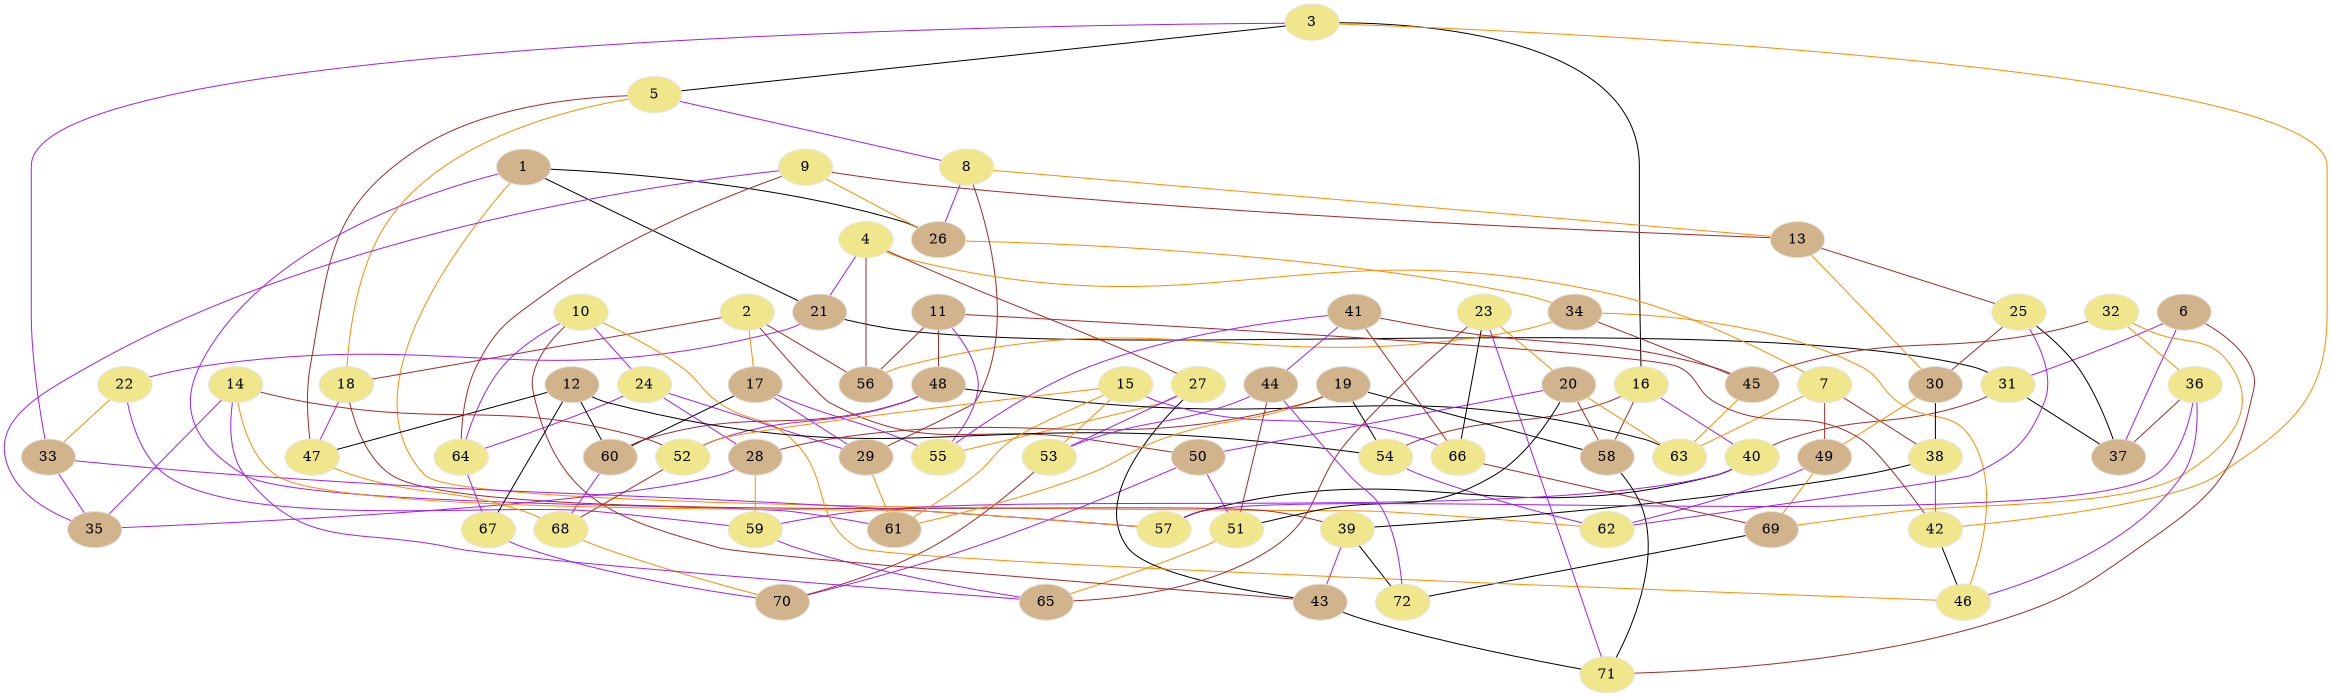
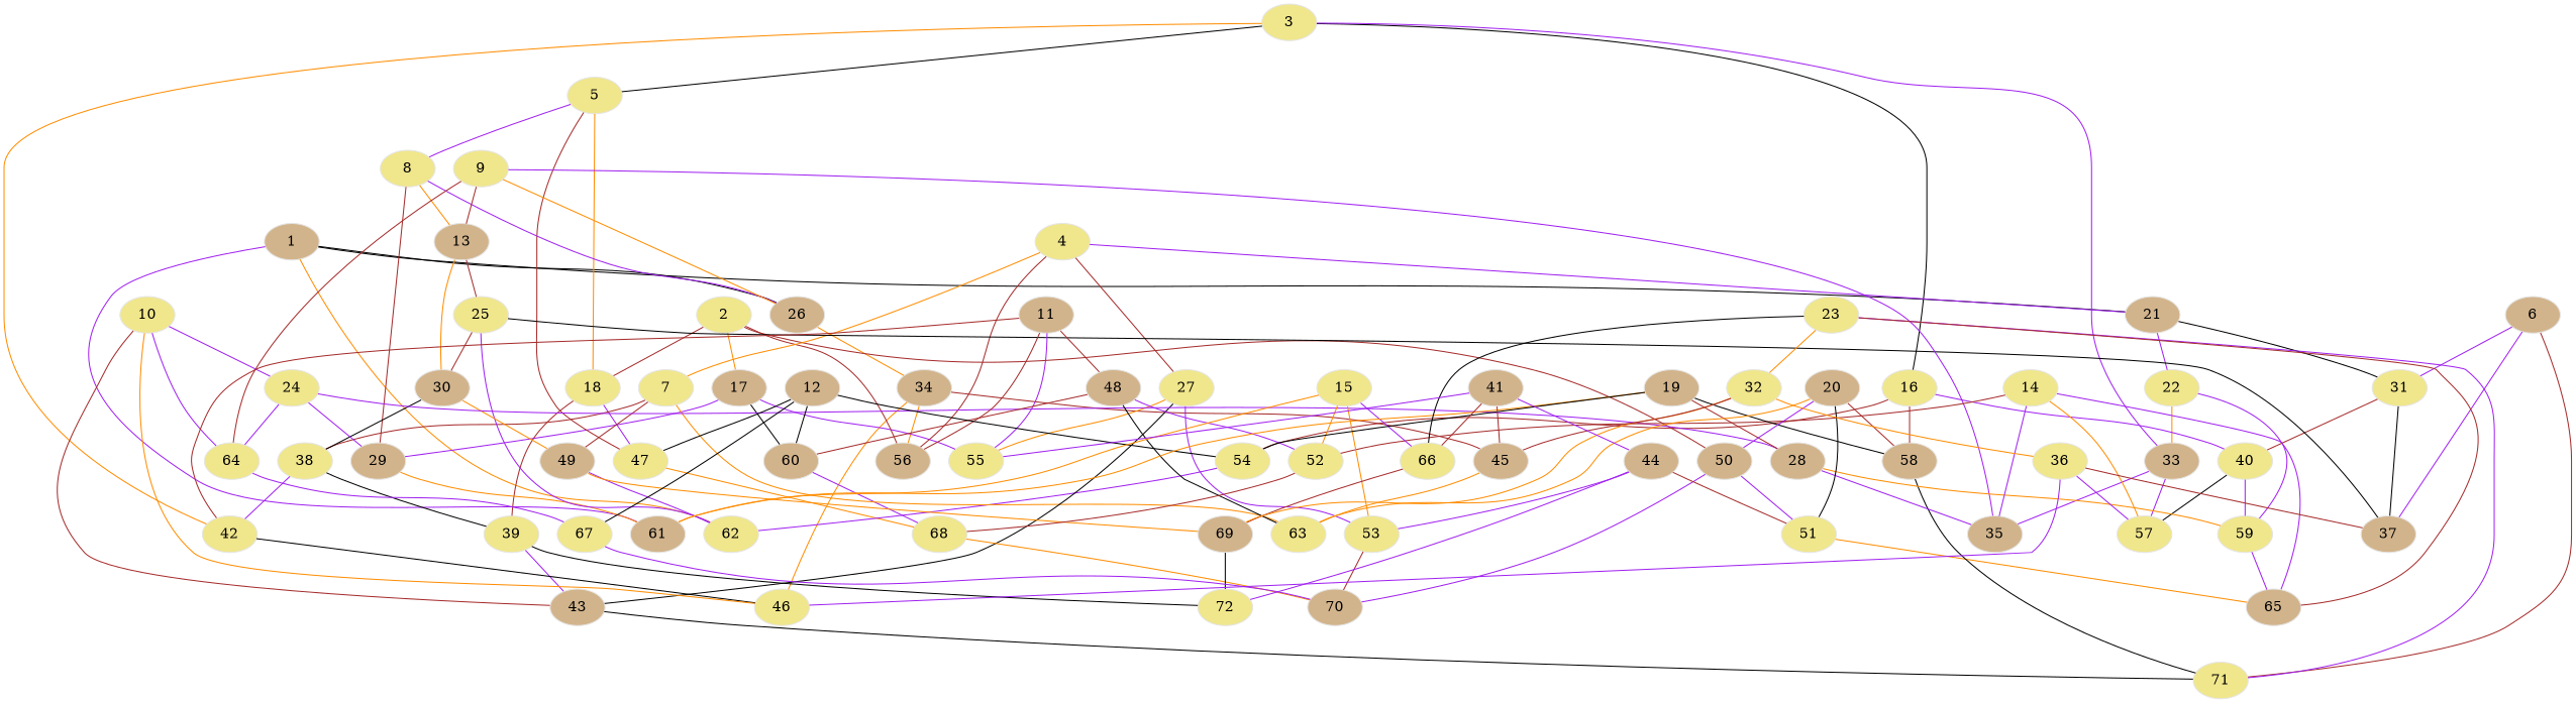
  graph {
    node [color=gray90 fillcolor=khaki style=filled]
    edge [color=purple]
    1 [fillcolor=tan]
    21 [fillcolor=tan]
    26 [fillcolor=tan]
    61 [fillcolor=tan]
    62
    22
    31
    34 [fillcolor=tan]
    17 [fillcolor=tan]
    2
    18
    50 [fillcolor=tan]
    56 [fillcolor=tan]
    29 [fillcolor=tan]
    55
    60 [fillcolor=tan]
    47
    39
    51
    70 [fillcolor=tan]
    3
    5
    16
    33 [fillcolor=tan]
    42
    8
    54
    40
    58 [fillcolor=tan]
    35 [fillcolor=tan]
    57
    46
    4
    7
    27
    38
    49 [fillcolor=tan]
    63
    43 [fillcolor=tan]
    53
    13 [fillcolor=tan]
    68
    6 [fillcolor=tan]
    37 [fillcolor=tan]
    71
    59
    69 [fillcolor=tan]
    25
    30 [fillcolor=tan]
    9
    64
    67
    10
    24
    28 [fillcolor=tan]
    11 [fillcolor=tan]
    48 [fillcolor=tan]
    52
    12 [fillcolor=tan]
    14
    65 [fillcolor=tan]
    15
    66
    72
    19 [fillcolor=tan]
    20 [fillcolor=tan]
    23
    32
    36
    45 [fillcolor=tan]
    41 [fillcolor=tan]
    44 [fillcolor=tan]
    1 -- 21 [color=black]
    1 -- 26 [color=black]
    1 -- 61
    1 -- 62 [color=darkorange]
    21 -- 22
    21 -- 31 [color=black]
    26 -- 34 [color=darkorange]
    22 -- 33 [color=darkorange]
    22 -- 59
    31 -- 40 [color=brown]
    31 -- 37 [color=black]
    34 -- 56 [color=darkorange]
    34 -- 46 [color=darkorange]
    34 -- 45 [color=brown]
    17 -- 29
    17 -- 55
    17 -- 60 [color=black]
    2 -- 17 [color=darkorange]
    2 -- 18 [color=brown]
    2 -- 50 [color=brown]
    2 -- 56 [color=brown]
    18 -- 47
    18 -- 39 [color=brown]
    50 -- 51
    50 -- 70
    29 -- 61 [color=darkorange]
    60 -- 68
    47 -- 68 [color=darkorange]
    39 -- 43
    39 -- 72 [color=black]
    51 -- 65 [color=darkorange]
    3 -- 5 [color=black]
    3 -- 16 [color=black]
    3 -- 33
    3 -- 42 [color=darkorange]
    5 -- 18 [color=darkorange]
    5 -- 47 [color=brown]
    5 -- 8
    16 -- 54 [color=brown]
    16 -- 40
    16 -- 58 [color=brown]
    33 -- 35
    33 -- 57
    42 -- 46 [color=black]
    8 -- 26
    8 -- 29 [color=brown]
    8 -- 13 [color=darkorange]
    54 -- 62
    40 -- 57 [color=black]
    40 -- 59
    58 -- 71 [color=black]
    4 -- 21
    4 -- 56 [color=brown]
    4 -- 7 [color=darkorange]
    4 -- 27 [color=brown]
    7 -- 38 [color=brown]
    7 -- 49 [color=brown]
    7 -- 63 [color=darkorange]
    27 -- 55 [color=darkorange]
    27 -- 43 [color=black]
    27 -- 53
    38 -- 39 [color=black]
    38 -- 42
    49 -- 62
    49 -- 69 [color=darkorange]
    43 -- 71 [color=black]
    53 -- 70 [color=brown]
    13 -- 25 [color=brown]
    13 -- 30 [color=darkorange]
    68 -- 70 [color=darkorange]
    6 -- 31
    6 -- 37
    6 -- 71 [color=brown]
    59 -- 65
    69 -- 72 [color=black]
    25 -- 62
    25 -- 37 [color=black]
    25 -- 30 [color=brown]
    30 -- 38 [color=black]
    30 -- 49 [color=darkorange]
    9 -- 26 [color=darkorange]
    9 -- 35
    9 -- 13 [color=brown]
    9 -- 64 [color=brown]
    64 -- 67
    67 -- 70
    10 -- 46 [color=darkorange]
    10 -- 43 [color=brown]
    10 -- 64
    10 -- 24
    24 -- 29
    24 -- 64
    24 -- 28
    28 -- 35
    28 -- 59 [color=darkorange]
    11 -- 56 [color=brown]
    11 -- 55
    11 -- 42 [color=brown]
    11 -- 48 [color=brown]
    48 -- 60 [color=brown]
    48 -- 63 [color=black]
    48 -- 52
    52 -- 68 [color=brown]
    12 -- 60 [color=black]
    12 -- 47 [color=black]
    12 -- 54 [color=black]
    12 -- 67 [color=black]
    14 -- 35
    14 -- 57 [color=darkorange]
    14 -- 52 [color=brown]
    14 -- 65
    15 -- 61 [color=darkorange]
    15 -- 53 [color=darkorange]
    15 -- 52 [color=darkorange]
    15 -- 66
    66 -- 69 [color=brown]
    19 -- 61 [color=darkorange]
    19 -- 54 [color=black]
    19 -- 58 [color=black]
    19 -- 28 [color=brown]
    20 -- 50
    20 -- 51 [color=black]
    20 -- 58 [color=brown]
    20 -- 63 [color=darkorange]
    23 -- 71
    23 -- 65 [color=brown]
    23 -- 66 [color=black]
-   23 -- 20 [color=darkorange]
+   23 -- 32 [color=darkorange]
    32 -- 69 [color=darkorange]
    32 -- 36 [color=darkorange]
    32 -- 45 [color=brown]
    36 -- 57
    36 -- 46
    36 -- 37 [color=brown]
    45 -- 63 [color=darkorange]
    41 -- 55
    41 -- 66 [color=brown]
    41 -- 45 [color=brown]
    41 -- 44
    44 -- 51 [color=brown]
    44 -- 53
    44 -- 72
  }
